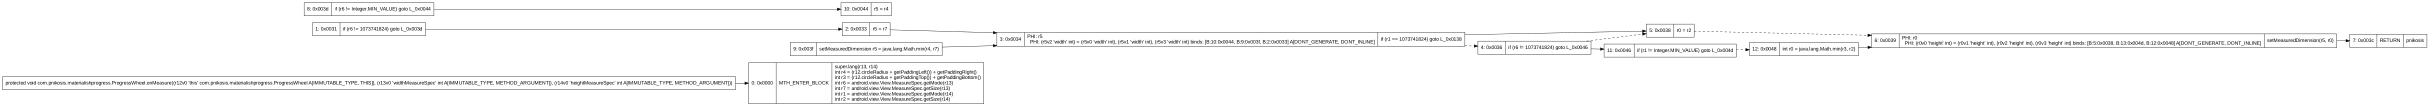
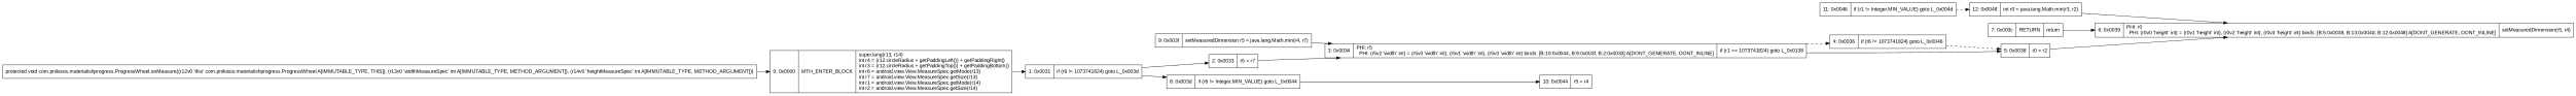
  digraph {
    fontname="Liberation Sans"
    rankdir=LR
    node [fontname="Liberation Sans" shape=record]
    edge [fontname="Liberation Sans"]
    n1 [label="{0\:\ 0x0000|MTH_ENTER_BLOCK\l|super.lang(r13, r14)\lint r4 = (r12.circleRadius + getPaddingLeft()) + getPaddingRight()\lint r3 = (r12.circleRadius + getPaddingTop()) + getPaddingBottom()\lint r6 = android.view.View.MeasureSpec.getMode(r13)\lint r7 = android.view.View.MeasureSpec.getSize(r13)\lint r1 = android.view.View.MeasureSpec.getMode(r14)\lint r2 = android.view.View.MeasureSpec.getSize(r14)\l}"]
    n2 [label="{1\:\ 0x0031|if (r6 != 1073741824) goto L_0x003d\l}"]
    n3 [label="{2\:\ 0x0033|r5 = r7\l}"]
    n4 [label="{8\:\ 0x003d|if (r6 != Integer.MIN_VALUE) goto L_0x0044\l}"]
    n5 [label="{3\:\ 0x0034|PHI: r5 \l  PHI: (r5v2 'width' int) = (r5v0 'width' int), (r5v1 'width' int), (r5v3 'width' int) binds: [B:10:0x0044, B:9:0x003f, B:2:0x0033] A[DONT_GENERATE, DONT_INLINE]\l|if (r1 == 1073741824) goto L_0x0138\l}"]
    n6 [label="{10\:\ 0x0044|r5 = r4\l}"]
    n7 [label="{4\:\ 0x0036|if (r6 != 1073741824) goto L_0x0046\l}"]
    n8 [label="{5\:\ 0x0038|r0 = r2\l}"]
    n9 [label="{11\:\ 0x0046|if (r1 != Integer.MIN_VALUE) goto L_0x004d\l}"]
-   n10 [label="{6\:\ 0x0039|PHI: r0 \l  PHI: (r0v0 'height' int) = (r0v1 'height' int), (r0v2 'height' int), (r0v3 'height' int) binds: [B:5:0x0038, B:13:0x004d, B:12:0x0048] A[DONT_GENERATE, DONT_INLINE]\l|setMeasuredDimension(r5, r0)\l}"]
+   n10 [label="{6\:\ 0x0039|PHI: r0 \l  PHI: (r0v0 'height' int) = (r0v1 'height' int), (r0v2 'height' int), (r0v3 'height' int) binds: [B:5:0x0038, B:13:0x004d, B:12:0x0048] A[DONT_GENERATE, DONT_INLINE]\l|setMeasuredDimension(r5, r4)\l}"]
    n11 [label="{12\:\ 0x0048|int r0 = java.lang.Math.min(r3, r2)\l}"]
-   n12 [label="{7\:\ 0x003c|RETURN\l|pnikosis\l}"]
+   n12 [label="{7\:\ 0x003c|RETURN\l|return\l}"]
    n13 [label="{9\:\ 0x003f|setMeasuredDimension r5 = java.lang.Math.min(r4, r7)\l}"]
    n14 [label="{protected void com.pnikosis.materialishprogress.ProgressWheel.onMeasure((r12v0 'this' com.pnikosis.materialishprogress.ProgressWheel A[IMMUTABLE_TYPE, THIS]), (r13v0 'widthMeasureSpec' int A[IMMUTABLE_TYPE, METHOD_ARGUMENT]), (r14v0 'heightMeasureSpec' int A[IMMUTABLE_TYPE, METHOD_ARGUMENT])) }"]
+   n1 -> n2
    n2 -> n3 [style=solid]
+   n2 -> n4
    n3 -> n5
    n4 -> n6
    n5 -> n7 [style=dashed]
    n5 -> n8
    n7 -> n8 [style=dashed]
-   n7 -> n9
-   n8 -> n10 [style=dashed]
+   n8 -> n10
    n9 -> n11 [style=dashed]
-   n10 -> n12
+   n12 -> n10
    n11 -> n10
    n13 -> n5
    n14 -> n1
  }
